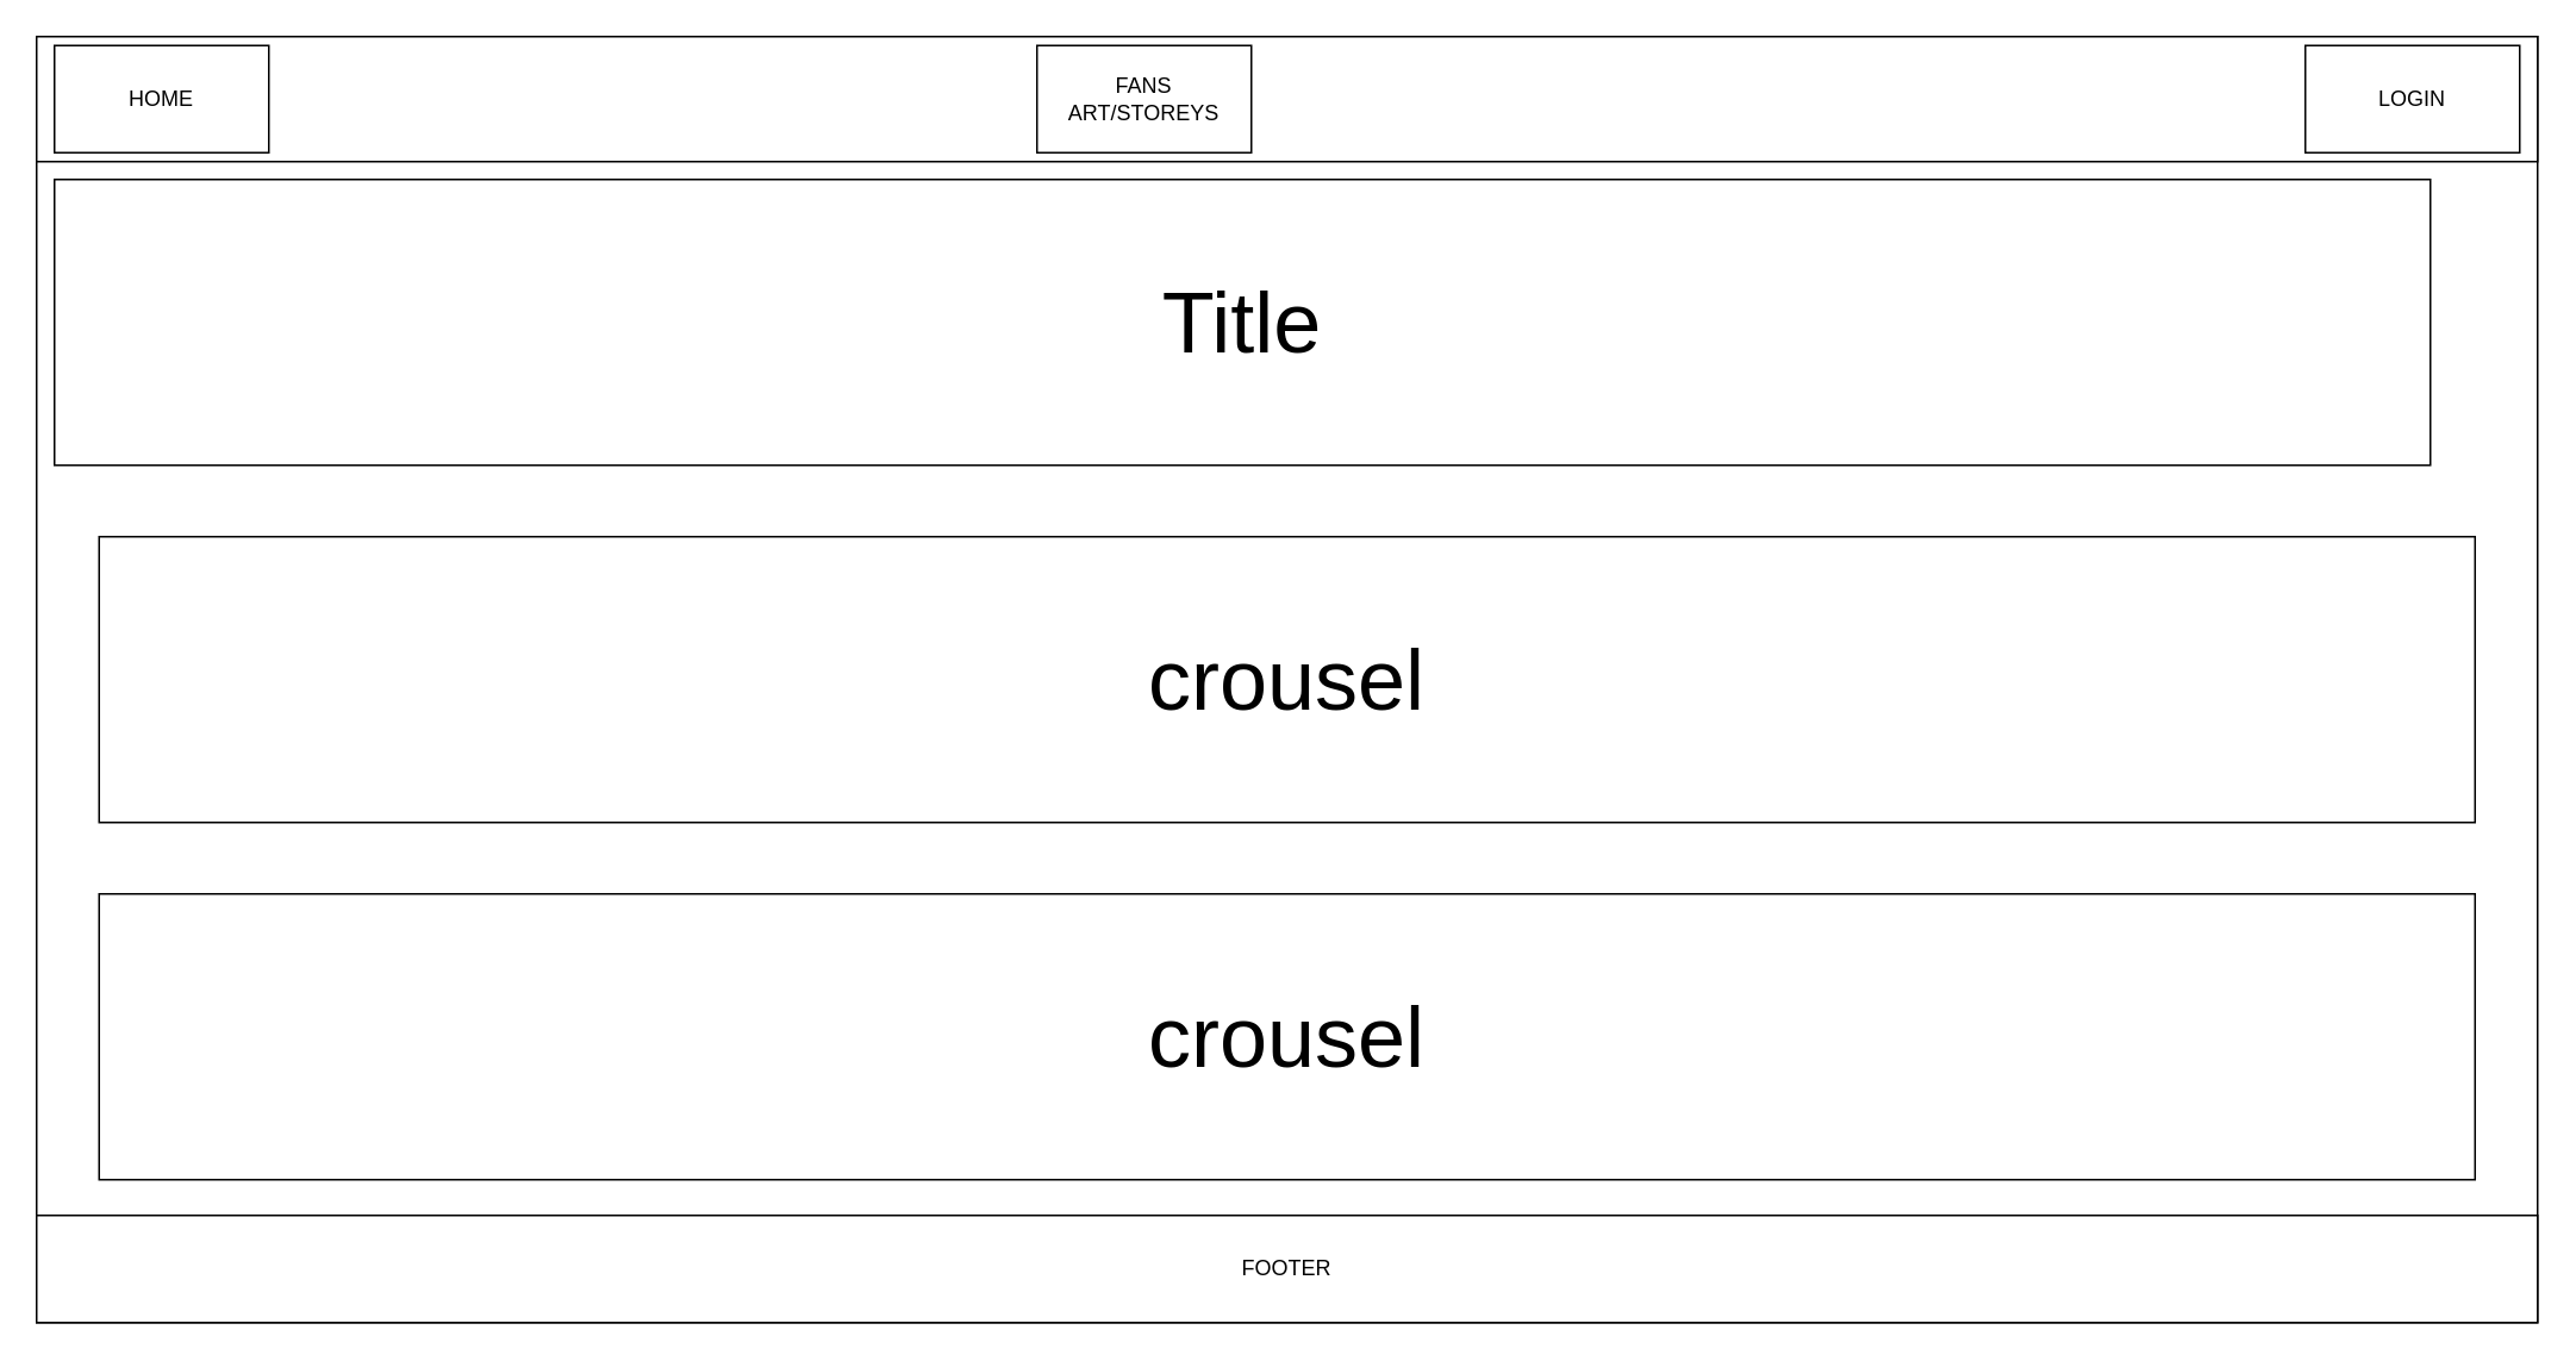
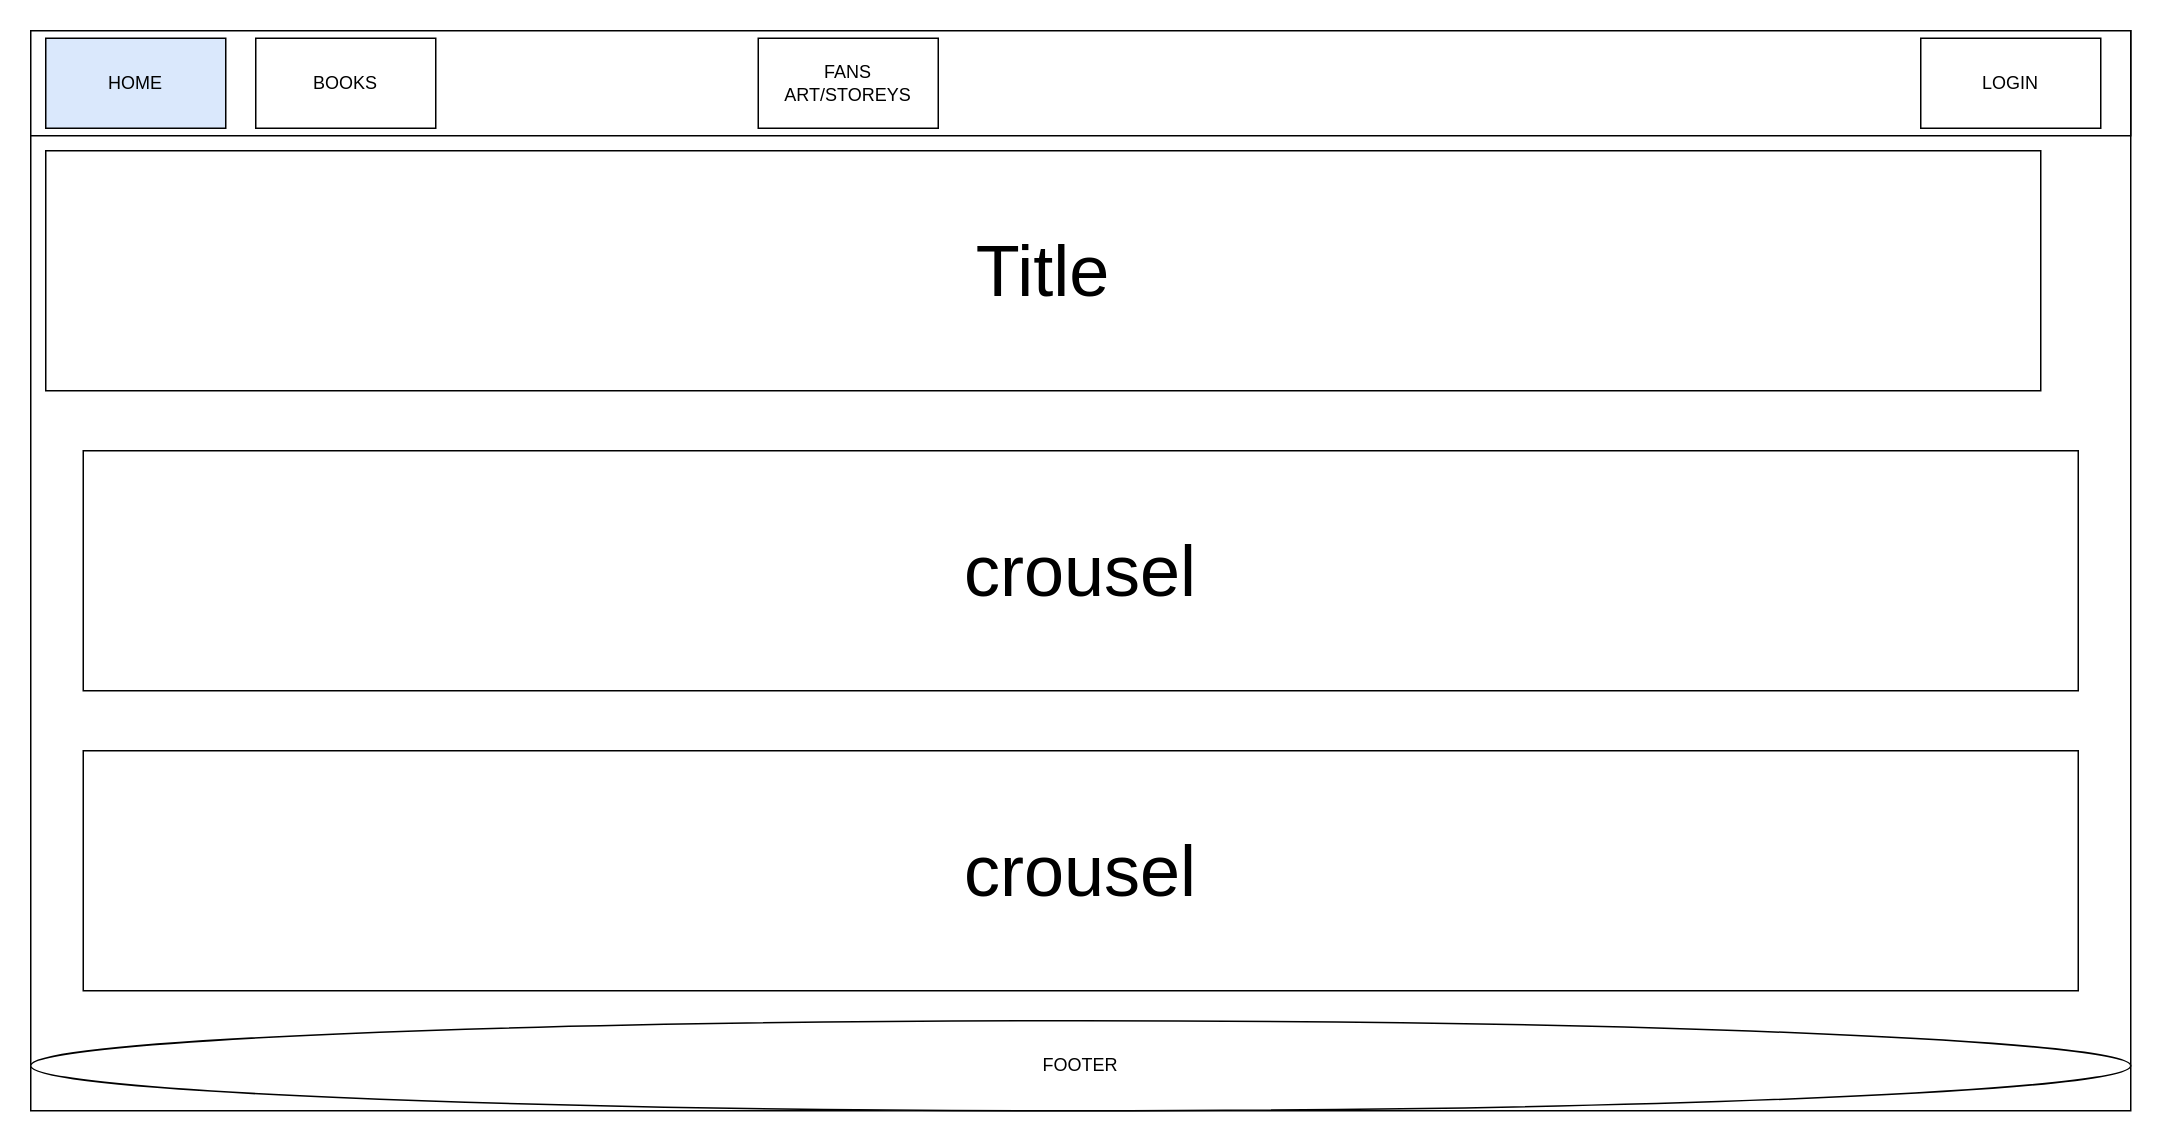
  <mxCell id="0" />
  <mxCell id="1" parent="0" />
  <mxCell id="2" value="" style="rounded=0;whiteSpace=wrap;html=1;" parent="1" vertex="1"><mxGeometry x="20" y="20" width="1400" height="720" as="geometry" /></mxCell>
  <mxCell id="3" value="" style="rounded=0;whiteSpace=wrap;html=1;" parent="1" vertex="1"><mxGeometry x="20" y="20" width="1400" height="70" as="geometry" /></mxCell>
- <mxCell id="4" value="HOME&lt;br&gt;" style="rounded=0;whiteSpace=wrap;html=1;" parent="1" vertex="1"><mxGeometry x="30" y="25" width="120" height="60" as="geometry" /></mxCell>
- <mxCell id="6" value="FANS ART/STOREYS" style="rounded=0;whiteSpace=wrap;html=1;" parent="1" vertex="1"><mxGeometry x="580" y="25" width="120" height="60" as="geometry" /></mxCell>
- <mxCell id="7" value="LOGIN" style="rounded=0;whiteSpace=wrap;html=1;" parent="1" vertex="1"><mxGeometry x="1290" y="25" width="120" height="60" as="geometry" /></mxCell>
+ <mxCell id="4" value="HOME&lt;br&gt;" style="rounded=0;whiteSpace=wrap;html=1;fillColor=#dae8fc;" parent="1" vertex="1"><mxGeometry x="30" y="25" width="120" height="60" as="geometry" /></mxCell>
+ <mxCell id="5" value="BOOKS" style="rounded=0;whiteSpace=wrap;html=1;" parent="1" vertex="1"><mxGeometry x="170" y="25" width="120" height="60" as="geometry" /></mxCell>
+ <mxCell id="6" value="FANS ART/STOREYS" style="rounded=0;whiteSpace=wrap;html=1;" parent="1" vertex="1"><mxGeometry x="505" y="25" width="120" height="60" as="geometry" /></mxCell>
+ <mxCell id="7" value="LOGIN" style="rounded=0;whiteSpace=wrap;html=1;" parent="1" vertex="1"><mxGeometry x="1280" y="25" width="120" height="60" as="geometry" /></mxCell>
  <mxCell id="8" value="&lt;font style=&quot;font-size: 48px&quot;&gt;Title&lt;/font&gt;" style="rounded=0;whiteSpace=wrap;html=1;" parent="1" vertex="1"><mxGeometry x="30" y="100" width="1330" height="160" as="geometry" /></mxCell>
- <mxCell id="9" value="FOOTER" style="rounded=0;whiteSpace=wrap;html=1;" parent="1" vertex="1"><mxGeometry x="20" y="680" width="1400" height="60" as="geometry" /></mxCell>
+ <mxCell id="9" value="FOOTER" style="ellipse;whiteSpace=wrap;html=1;" parent="1" vertex="1"><mxGeometry x="20" y="680" width="1400" height="60" as="geometry" /></mxCell>
  <mxCell id="10" value="&lt;font style=&quot;font-size: 48px&quot;&gt;crousel&lt;/font&gt;" style="rounded=0;whiteSpace=wrap;html=1;" parent="1" vertex="1"><mxGeometry x="55" y="300" width="1330" height="160" as="geometry" /></mxCell>
  <mxCell id="11" value="&lt;span style=&quot;font-size: 48px&quot;&gt;crousel&lt;/span&gt;" style="rounded=0;whiteSpace=wrap;html=1;" parent="1" vertex="1"><mxGeometry x="55" y="500" width="1330" height="160" as="geometry" /></mxCell>
